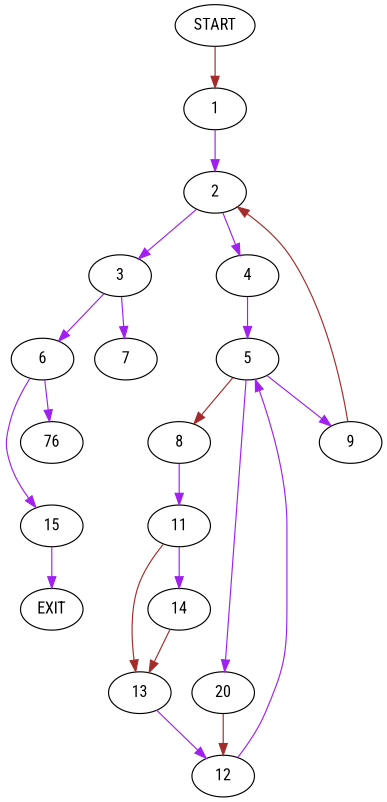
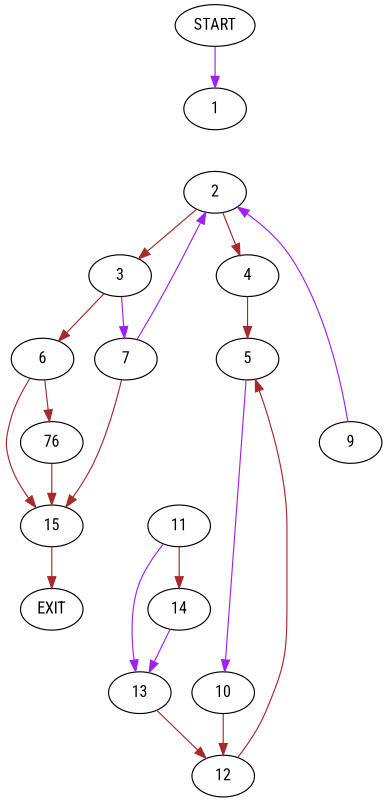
  digraph {
    fontname="Roboto Condensed"
    node [fontname="Roboto Condensed"]
    edge [color=purple fontname="Roboto Condensed"]
    n1 [label=START]
    1
    2
    n4 [label=EXIT]
    3
    4
    6
    7
    5
    15
    n11 [label=76]
-   8
    9
-   10 [label=20]
+   10
    11
    12
    13
    14
-   n1 -> 1 [color=brown]
-   1 -> 2
-   2 -> 3
-   2 -> 4
-   3 -> 6
+   n1 -> 1
+   7 -> 2
+   2 -> 3 [color=brown]
+   2 -> 4 [color=brown]
+   3 -> 6 [color=brown]
    3 -> 7
-   4 -> 5
-   6 -> 15
-   6 -> n11
-   5 -> 8 [color=brown]
-   5 -> 9
+   4 -> 5 [color=brown]
+   6 -> 15 [color=brown]
+   6 -> n11 [color=brown]
+   7 -> 15 [color=brown]
    5 -> 10
-   15 -> n4
-   8 -> 11
-   9 -> 2 [color=brown]
+   15 -> n4 [color=brown]
+   n11 -> 15 [color=brown]
+   9 -> 2
    10 -> 12 [color=brown]
-   11 -> 13 [color=brown]
-   11 -> 14
-   12 -> 5
-   13 -> 12
-   14 -> 13 [color=brown]
+   11 -> 13
+   11 -> 14 [color=brown]
+   12 -> 5 [color=brown]
+   13 -> 12 [color=brown]
+   14 -> 13
  }
